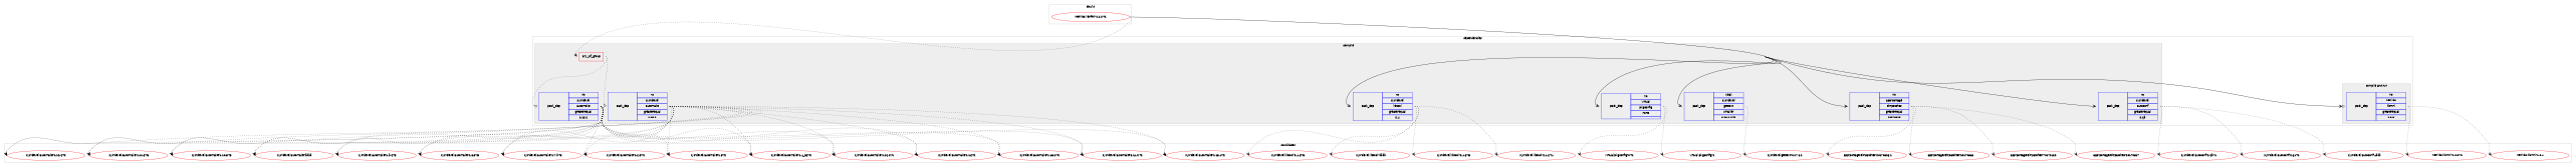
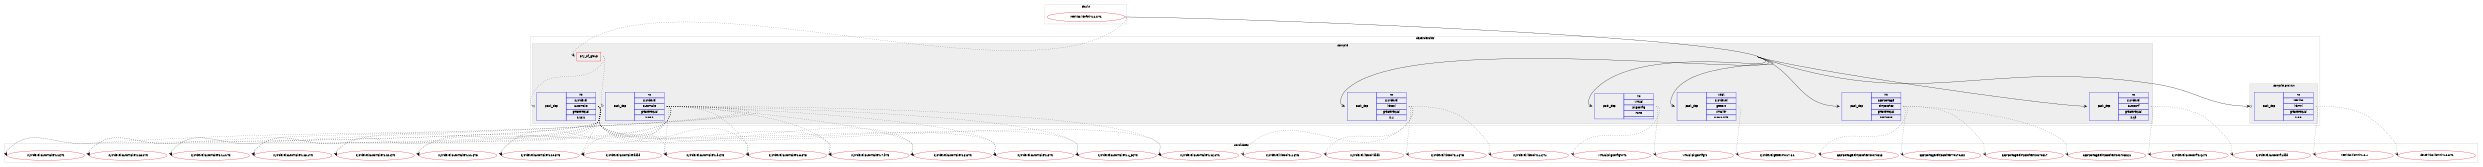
  digraph {
    compound=true
    concentrate=true
    fontname=Helvetica
    fontsize=10
    newrank=true
    rankdir=TB
    ranksep=1.5
    node [color=red fontname=Helvetica fontsize=10]
    edge [arrowhead=vee headport=w style=dotted tailport=e weight=100]
    n1 [label="net-libs/libnftnl-1.1.2-r1" width=4]
    n2 [color=blue label=<<TABLE BORDER="0" CELLBORDER="1" CELLSPACING="0" CELLPADDING="4" WIDTH="220"><TR><TD ROWSPAN="6" CELLPADDING="30">pack_dep</TD></TR><TR><TD WIDTH="110">no</TD></TR><TR><TD>sys-devel</TD></TR><TR><TD>automake</TD></TR><TR><TD>greaterequal</TD></TR><TR><TD>1.16.1</TD></TR></TABLE>> shape=none]
    n3 [color=blue label=<<TABLE BORDER="0" CELLBORDER="1" CELLSPACING="0" CELLPADDING="4" WIDTH="220"><TR><TD ROWSPAN="6" CELLPADDING="30">pack_dep</TD></TR><TR><TD WIDTH="110">no</TD></TR><TR><TD>sys-devel</TD></TR><TR><TD>automake</TD></TR><TR><TD>greaterequal</TD></TR><TR><TD>1.15.1</TD></TR></TABLE>> shape=none]
    n4 [label=<<TABLE BORDER="0" CELLBORDER="1" CELLSPACING="0" CELLPADDING="4"><TR><TD CELLPADDING="10">any_of_group</TD></TR></TABLE>> shape=none]
    n5 [color=blue label=<<TABLE BORDER="0" CELLBORDER="1" CELLSPACING="0" CELLPADDING="4" WIDTH="220"><TR><TD ROWSPAN="6" CELLPADDING="30">pack_dep</TD></TR><TR><TD WIDTH="110">no</TD></TR><TR><TD>app-portage</TD></TR><TR><TD>elt-patches</TD></TR><TR><TD>greaterequal</TD></TR><TR><TD>20170815</TD></TR></TABLE>> shape=none]
    n6 [color=blue label=<<TABLE BORDER="0" CELLBORDER="1" CELLSPACING="0" CELLPADDING="4" WIDTH="220"><TR><TD ROWSPAN="6" CELLPADDING="30">pack_dep</TD></TR><TR><TD WIDTH="110">no</TD></TR><TR><TD>sys-devel</TD></TR><TR><TD>autoconf</TD></TR><TR><TD>greaterequal</TD></TR><TR><TD>2.69</TD></TR></TABLE>> shape=none]
    n7 [color=blue label=<<TABLE BORDER="0" CELLBORDER="1" CELLSPACING="0" CELLPADDING="4" WIDTH="220"><TR><TD ROWSPAN="6" CELLPADDING="30">pack_dep</TD></TR><TR><TD WIDTH="110">no</TD></TR><TR><TD>sys-devel</TD></TR><TR><TD>libtool</TD></TR><TR><TD>greaterequal</TD></TR><TR><TD>2.4</TD></TR></TABLE>> shape=none]
    n8 [color=blue label=<<TABLE BORDER="0" CELLBORDER="1" CELLSPACING="0" CELLPADDING="4" WIDTH="220"><TR><TD ROWSPAN="6" CELLPADDING="30">pack_dep</TD></TR><TR><TD WIDTH="110">no</TD></TR><TR><TD>virtual</TD></TR><TR><TD>pkgconfig</TD></TR><TR><TD>none</TD></TR><TR><TD></TD></TR></TABLE>> shape=none]
    n9 [color=blue label=<<TABLE BORDER="0" CELLBORDER="1" CELLSPACING="0" CELLPADDING="4" WIDTH="220"><TR><TD ROWSPAN="6" CELLPADDING="30">pack_dep</TD></TR><TR><TD WIDTH="110">weak</TD></TR><TR><TD>sys-devel</TD></TR><TR><TD>gettext</TD></TR><TR><TD>smaller</TD></TR><TR><TD>0.18.1.1-r3</TD></TR></TABLE>> shape=none]
    n10 [color=blue label=<<TABLE BORDER="0" CELLBORDER="1" CELLSPACING="0" CELLPADDING="4" WIDTH="220"><TR><TD ROWSPAN="6" CELLPADDING="30">pack_dep</TD></TR><TR><TD WIDTH="110">no</TD></TR><TR><TD>net-libs</TD></TR><TR><TD>libmnl</TD></TR><TR><TD>greaterequal</TD></TR><TR><TD>1.0.3</TD></TR></TABLE>> shape=none]
    n11 [label="sys-devel/automake-1.10.3-r3" width=4]
    n12 [label="sys-devel/automake-1.11.6-r3" width=4]
    n13 [label="sys-devel/automake-1.12.6-r2" width=4]
    n14 [label="sys-devel/automake-1.13.4-r2" width=4]
    n15 [label="sys-devel/automake-8.14.1-r2" width=4]
    n16 [label="sys-devel/automake-1.15.1-r2" width=4]
    n17 [label="sys-devel/automake-1.16-r2" width=4]
    n18 [label="sys-devel/automake-1.16.1-r1" width=4]
    n19 [label="sys-devel/automake-1.4_p6-r2" width=4]
    n20 [label="sys-devel/automake-1.5-r2" width=4]
    n21 [label="sys-devel/automake-1.6.3-r2" width=4]
    n22 [label="sys-devel/automake-1.7.9-r3" width=4]
    n23 [label="sys-devel/automake-1.8.5-r5" width=4]
    n24 [label="sys-devel/automake-1.9.6-r5" width=4]
    n25 [label="sys-devel/automake-9999" width=4]
    n26 [label="app-portage/elt-patches-20170317" width=4]
    n27 [label="app-portage/elt-patches-70170422" width=4]
    n28 [label="app-portage/elt-patches-20170815" width=4]
    n29 [label="app-portage/elt-patches-20170826.1" width=4]
    n30 [label="sys-devel/autoconf-2.64-r1" width=4]
-   n31 [label="sys-devel/autoconf-2.69-r4" width=4]
    n32 [label="sys-devel/autoconf-4999" width=4]
    n33 [label="sys-devel/libtool-2.4.6-r3" width=4]
    n34 [label="sys-devel/libtool-2.4.6-r4" width=4]
    n35 [label="sys-devel/libtool-2.4.6-r5" width=4]
    n36 [label="sys-devel/libtool-9999" width=4]
    n37 [label="virtual/pkgconfig-0-r1" width=4]
    n38 [label="virtual/pkgconfig-1" width=4]
    n39 [label="sys-devel/gettext-0.17.8.1" width=4]
-   n40 [label="net-libs/libmnl-1.0.3-r1" width=4]
+   n40 [label="devel-libs/libmnl-1.0.3-r1" width=4]
    n41 [label="net-libs/libmnl-1.0.4" width=4]
    subgraph cluster_1 {
      color=gray
      label=<<i>ebuild</i>>
      rank=same
      n1
    }
    subgraph cluster_2 {
      color=gray
      label=<<i>dependencies</i>>
      subgraph cluster_3 {
        color=gray
        fillcolor="#eeeeee"
        label=<<i>compile</i>>
        style=filled
        subgraph sub_4 {
          color=gray
          fillcolor="#eeeeee"
          label=<<i>compile</i>>
          style=filled
          n4
          subgraph sub_5 {
            color=gray
            fillcolor="#eeeeee"
            label=<<i>compile</i>>
            style=filled
            n2
          }
          subgraph sub_6 {
            color=gray
            fillcolor="#eeeeee"
            label=<<i>compile</i>>
            style=filled
            n3
          }
        }
        subgraph sub_7 {
          color=gray
          fillcolor="#eeeeee"
          label=<<i>compile</i>>
          style=filled
          n5
        }
        subgraph sub_8 {
          color=gray
          fillcolor="#eeeeee"
          label=<<i>compile</i>>
          style=filled
          n6
        }
        subgraph sub_9 {
          color=gray
          fillcolor="#eeeeee"
          label=<<i>compile</i>>
          style=filled
          n7
        }
        subgraph sub_10 {
          color=gray
          fillcolor="#eeeeee"
          label=<<i>compile</i>>
          style=filled
          n8
        }
        subgraph sub_11 {
          color=gray
          fillcolor="#eeeeee"
          label=<<i>compile</i>>
          style=filled
          n9
        }
      }
      subgraph cluster_12 {
        color=gray
        fillcolor="#eeeeee"
        label=<<i>compile and run</i>>
        style=filled
        subgraph sub_13 {
          color=gray
          fillcolor="#eeeeee"
          label=<<i>compile and run</i>>
          style=filled
          n10
        }
      }
      subgraph cluster_14 {
        color=gray
        fillcolor="#eeeeee"
        label=<<i>run</i>>
        style=filled
      }
    }
    subgraph cluster_15 {
      color=gray
      label=<<i>candidates</i>>
      rank=same
      subgraph sub_16 {
        color=black
        label=<<i>candidates</i>>
        nodesep=1
        rank=same
        n11
        n12
        n13
        n14
        n15
        n16
        n17
        n18
        n19
        n20
        n21
        n22
        n23
        n24
        n25
      }
      subgraph sub_17 {
        color=black
        label=<<i>candidates</i>>
        nodesep=1
        rank=same
        n11
        n12
        n13
        n14
        n15
        n16
        n17
        n18
        n19
        n20
        n21
        n22
        n23
        n24
        n25
      }
      subgraph sub_18 {
        color=black
        label=<<i>candidates</i>>
        nodesep=1
        rank=same
        n26
        n27
        n28
        n29
      }
      subgraph sub_19 {
        color=black
        label=<<i>candidates</i>>
        nodesep=1
        rank=same
        n30
-       n31
        n32
      }
      subgraph sub_20 {
        color=black
        label=<<i>candidates</i>>
        nodesep=1
        rank=same
        n33
        n34
        n35
        n36
      }
      subgraph sub_21 {
        color=black
        label=<<i>candidates</i>>
        nodesep=1
        rank=same
        n37
        n38
      }
      subgraph sub_22 {
        color=black
        label=<<i>candidates</i>>
        nodesep=1
        rank=same
        n39
      }
      subgraph sub_23 {
        color=black
        label=<<i>candidates</i>>
        nodesep=1
        rank=same
        n40
        n41
      }
    }
    n1 -> n4 [weight=20]
    n1 -> n5 [style=solid weight=20]
    n1 -> n6 [style=solid weight=20]
    n1 -> n7 [style=solid weight=20]
    n1 -> n8 [style=solid weight=20]
    n1 -> n9 [style=solid weight=20]
    n1 -> n10 [arrowhead=odotvee style=solid weight=20]
    n2 -> n11
    n2 -> n12
    n2 -> n13
    n2 -> n14
    n2 -> n15
    n2 -> n16
    n2 -> n17
    n2 -> n18
    n2 -> n19
    n2 -> n20
    n2 -> n21
    n2 -> n22
    n2 -> n23
    n2 -> n24
    n2 -> n25
    n3 -> n11
    n3 -> n12
    n3 -> n13
    n3 -> n14
    n3 -> n15
    n3 -> n16
    n3 -> n17
    n3 -> n18
    n3 -> n19
    n3 -> n20
    n3 -> n21
    n3 -> n22
    n3 -> n23
    n3 -> n24
    n3 -> n25
    n4 -> n2 [arrowhead=oinv weight=20]
    n4 -> n3 [arrowhead=oinv weight=20]
    n5 -> n26
    n5 -> n27
    n5 -> n28
    n5 -> n29
    n6 -> n30
-   n6 -> n31
    n6 -> n32
    n7 -> n33
    n7 -> n34
    n7 -> n35
    n7 -> n36
    n8 -> n37
    n8 -> n38
    n9 -> n39
    n10 -> n40
    n10 -> n41
  }
